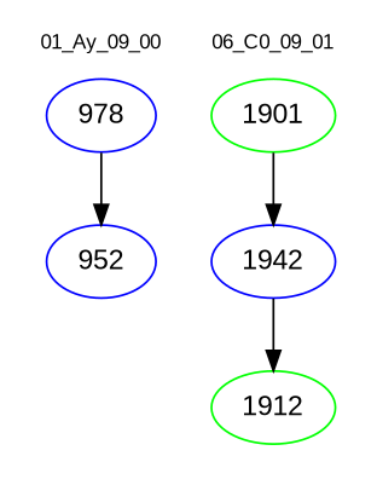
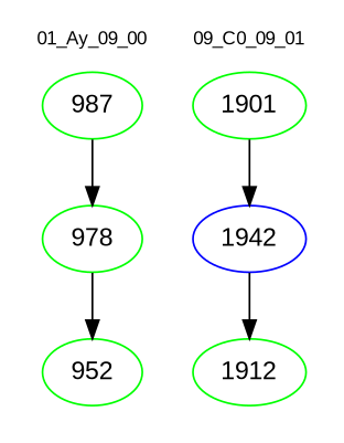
  digraph {
    fontname="Liberation Sans"
    node [color=green fontname="Liberation Sans"]
    edge [color=black fontname="Liberation Sans"]
-   n2 [color=blue label=978]
-   n3 [color=blue label=952]
+   n1 [label=987]
+   n2 [label=978]
+   n3 [label=952]
    n4 [label=1901]
    n5 [color=blue label=1942]
    n6 [label=1912]
    subgraph cluster_1 {
      color=white
      fontsize=10
      label="01_Ay_09_00"
+     n1
      n2
      n3
    }
    subgraph cluster_2 {
      color=white
      fontsize=10
-     label="06_C0_09_01"
+     label="09_C0_09_01"
      n4
      n5
      n6
    }
+   n1 -> n2
    n2 -> n3
    n4 -> n5
    n5 -> n6
  }
